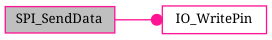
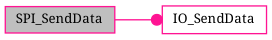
  digraph {
    rankdir=LR
    fontname="Noto Serif"
    node [color=deeppink fontname="Noto Serif" fontsize=10 shape=record style=filled]
    n1 [fillcolor=grey75 fontcolor=black height=0.2 label=SPI_SendData width=0.4]
-   n2 [fillcolor=white height=0.2 label=IO_WritePin width=0.4]
+   n2 [fillcolor=white height=0.2 label=IO_SendData width=0.4]
    n1 -> n2 [color=deeppink fontname="Noto Serif" fontsize=10 labelfontname=Helvetica labelfontsize=10 style=solid arrowhead=dot]
  }
